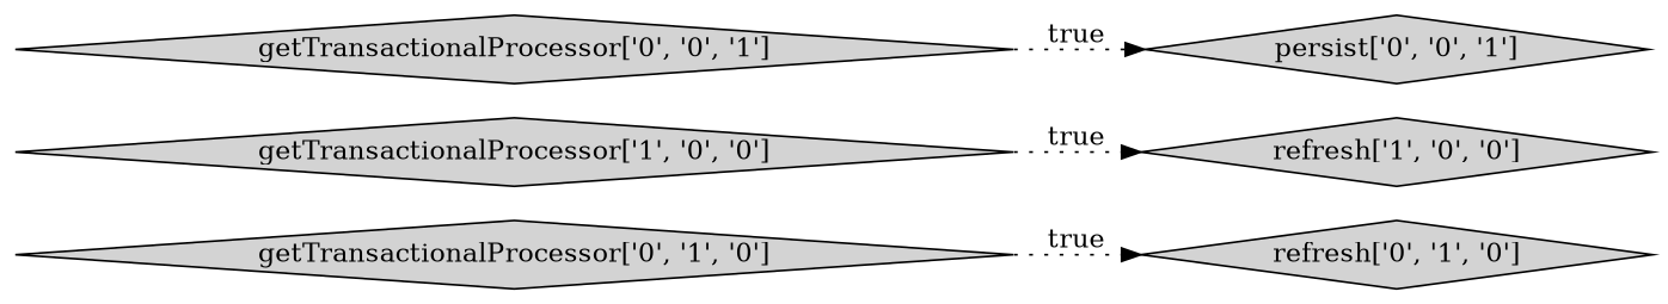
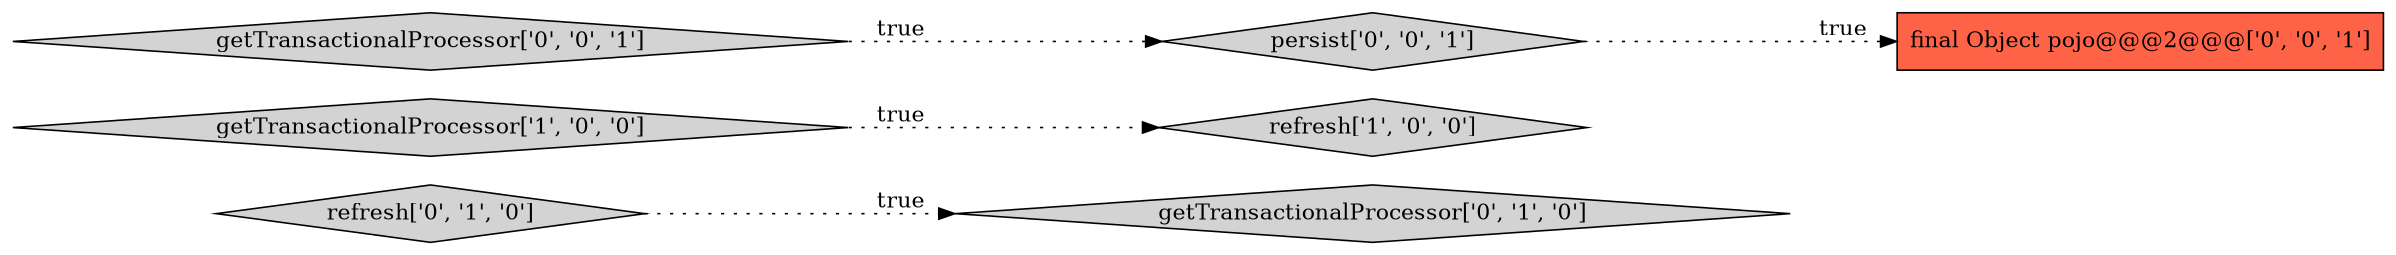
  digraph {
    rankdir=LR
    node [fillcolor=lightgray shape=diamond style=filled]
    edge [style=dotted]
    n1 [label="refresh['0', '1', '0']"]
    n2 [label="getTransactionalProcessor['0', '1', '0']"]
    n3 [label="getTransactionalProcessor['1', '0', '0']"]
    n4 [label="refresh['1', '0', '0']"]
    n5 [label="getTransactionalProcessor['0', '0', '1']"]
    n6 [label="persist['0', '0', '1']"]
-   n2 -> n1 [label=true]
+   n7 [fillcolor=tomato label="final Object pojo@@@2@@@['0', '0', '1']" shape=box]
+   n1 -> n2 [label=true]
    n3 -> n4 [label=true]
    n5 -> n6 [label=true]
+   n6 -> n7 [label=true]
  }
